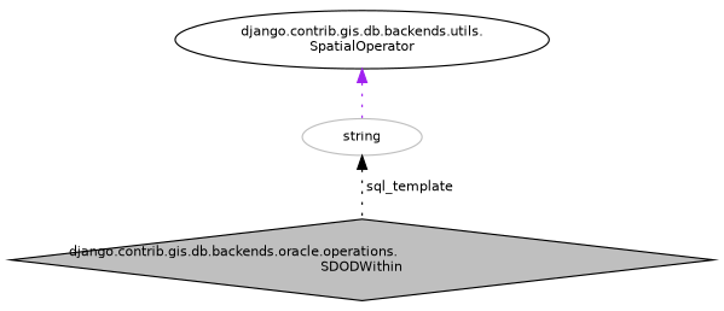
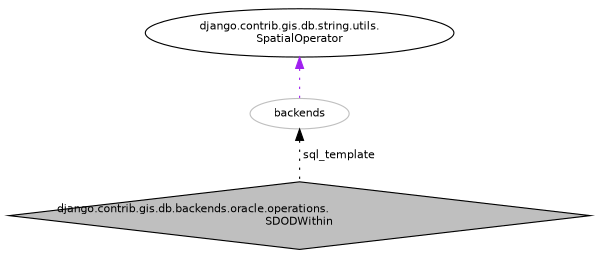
  digraph {
    node [color=black fillcolor=white fontname=Helvetica fontsize=10 shape=ellipse style=filled]
    edge [dir=back fontname=Helvetica fontsize=10 labelfontname=Helvetica labelfontsize=10 style=dotted]
    n1 [fillcolor=grey75 fontcolor=black height=0.2 label="django.contrib.gis.db.backends.oracle.operations.\lSDODWithin" shape=diamond width=0.4]
-   n2 [height=0.2 label="django.contrib.gis.db.backends.utils.\lSpatialOperator" width=0.4]
-   n3 [color=grey75 height=0.2 label=string width=0.4]
+   n2 [height=0.2 label="django.contrib.gis.db.string.utils.\lSpatialOperator" width=0.4]
+   n3 [color=grey75 height=0.2 label=backends width=0.4]
    n2 -> n3 [color=purple]
    n3 -> n1 [color=black label=" sql_template"]
  }
